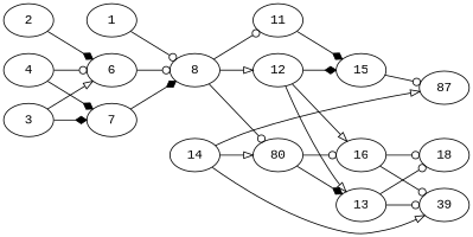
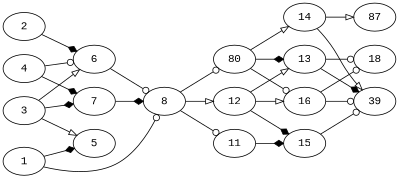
  digraph {
    fontname="Liberation Mono"
    rankdir=LR
    node [alpha=0.12 fontname="Liberation Mono"]
    edge [arrowhead=odot fontname="Liberation Mono"]
    1 [alpha=0.18 expect_size=51231744]
+   5 [alpha=0.19 expect_size=29919232]
    8 [alpha=0.09 expect_size=26823680]
    n4 [alpha=0.04 expect_size=10370048 label=80]
    11 [alpha=0.01 expect_size=22433792]
    12 [alpha=0.13 expect_size=18682880]
    2 [alpha=0.20 expect_size=48931840]
    6 [alpha=0.00 expect_size=36958208]
    3 [expect_size=51705856]
    7 [alpha=0.07 expect_size=6981632]
    4 [alpha=0.02 expect_size=29605888]
    13 [alpha=0.06 expect_size=17593344]
    14 [alpha=0.07 expect_size=45381632]
    16 [alpha=0.09 expect_size=48459776]
    15 [expect_size=51055616]
    18 [alpha=0.01 expect_size=17431552]
    n17 [expect_size=37625856 label=39]
    n18 [alpha=0.20 expect_size=48772096 label=87]
+   1 -> 5 [arrowhead=diamond]
    1 -> 8
    8 -> n4
    8 -> 11
    8 -> 12 [arrowhead=onormal]
    n4 -> 13 [arrowhead=diamond]
-   14 -> n4 [arrowhead=onormal]
+   n4 -> 14 [arrowhead=onormal]
    n4 -> 16
    11 -> 15 [arrowhead=diamond]
    12 -> 13 [arrowhead=onormal]
    12 -> 16 [arrowhead=onormal]
    12 -> 15 [arrowhead=diamond]
    2 -> 6 [arrowhead=diamond]
    6 -> 8
+   3 -> 5 [arrowhead=onormal]
    3 -> 6 [arrowhead=onormal]
    3 -> 7 [arrowhead=diamond]
    7 -> 8 [arrowhead=diamond]
    4 -> 6
    4 -> 7 [arrowhead=diamond]
    13 -> 18
-   13 -> n17
+   13 -> n17 [arrowhead=diamond]
    14 -> n17 [arrowhead=onormal]
    14 -> n18 [arrowhead=onormal]
    16 -> 18
    16 -> n17
-   15 -> n18
+   15 -> n17
  }
